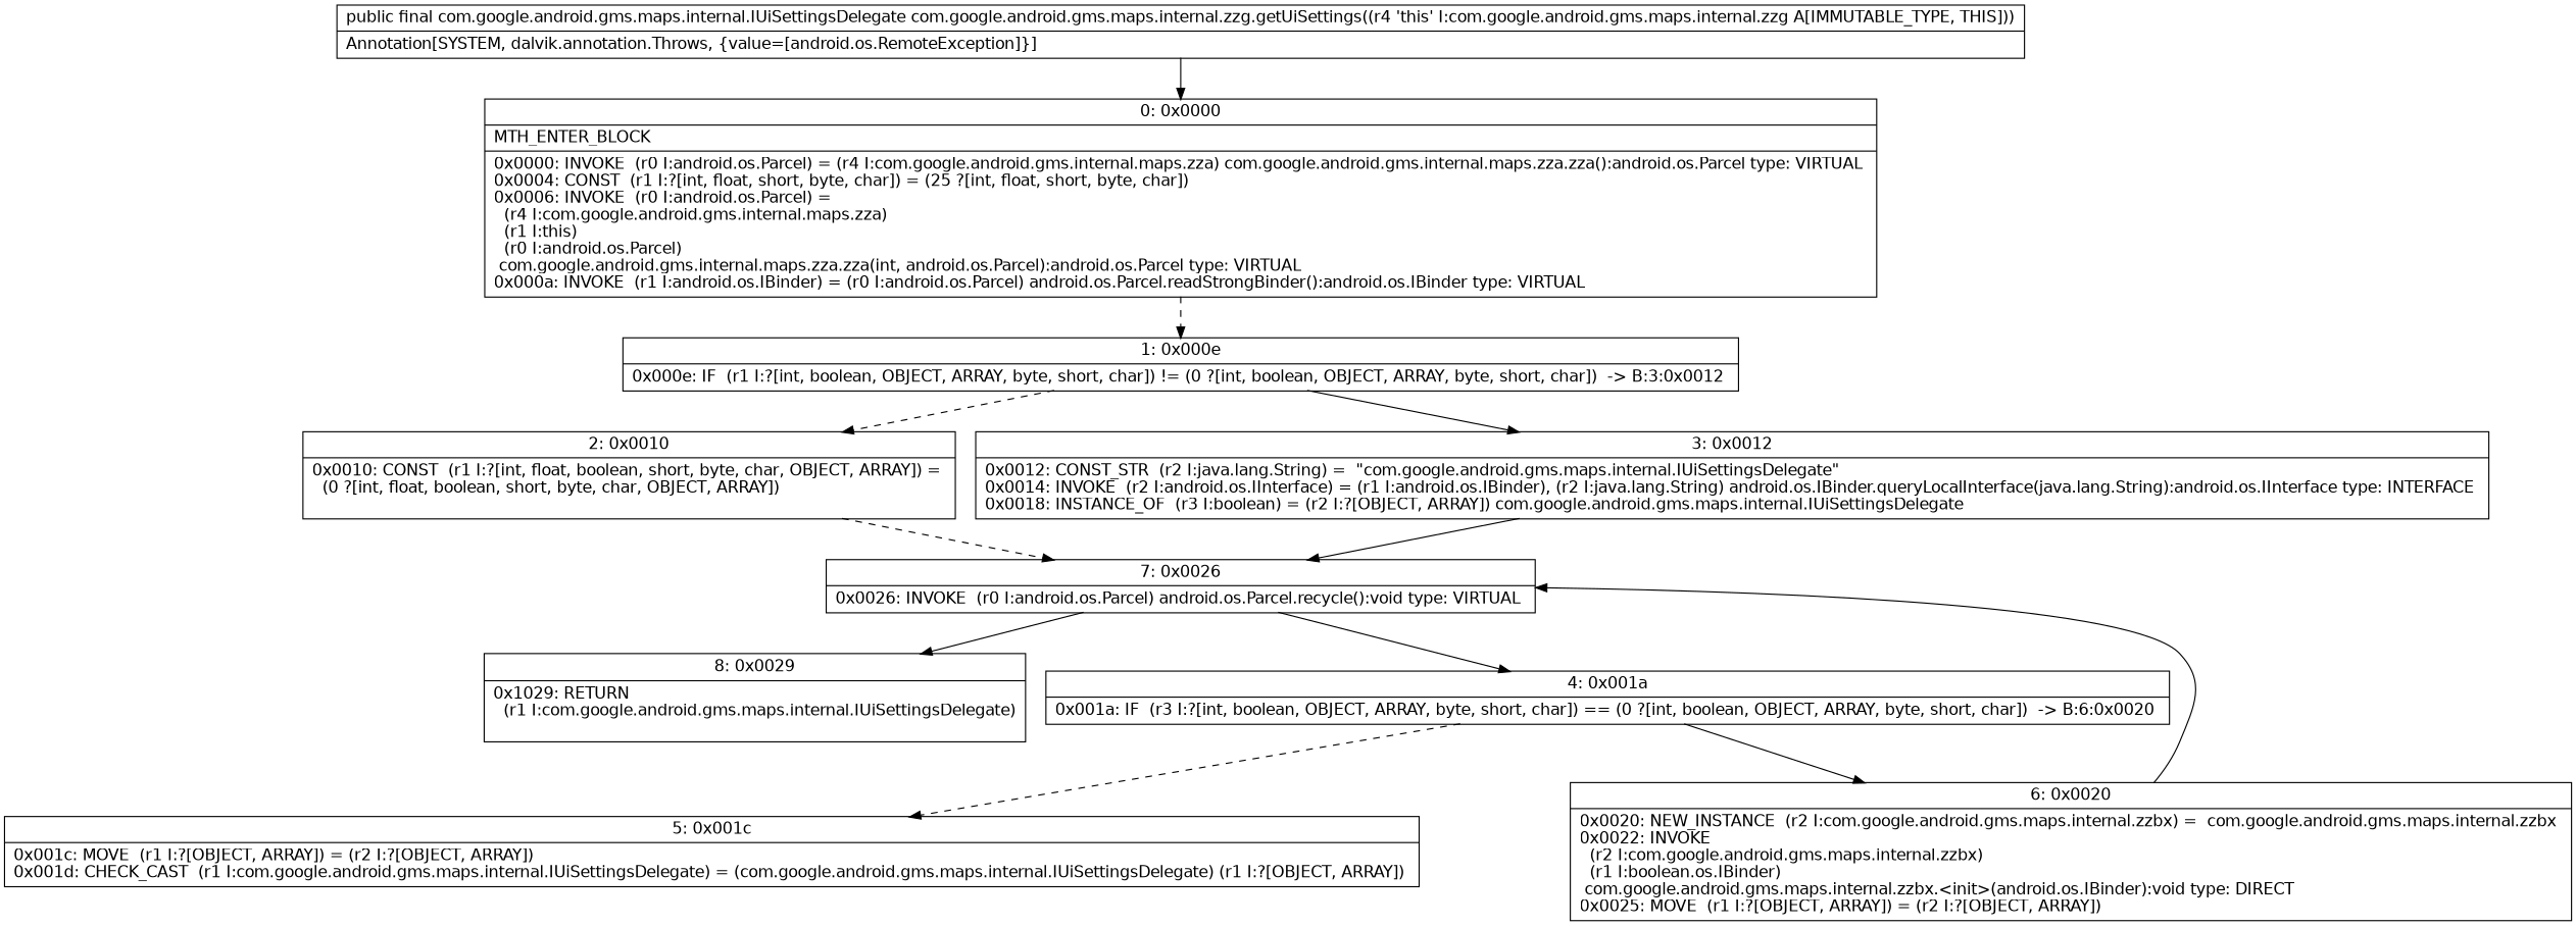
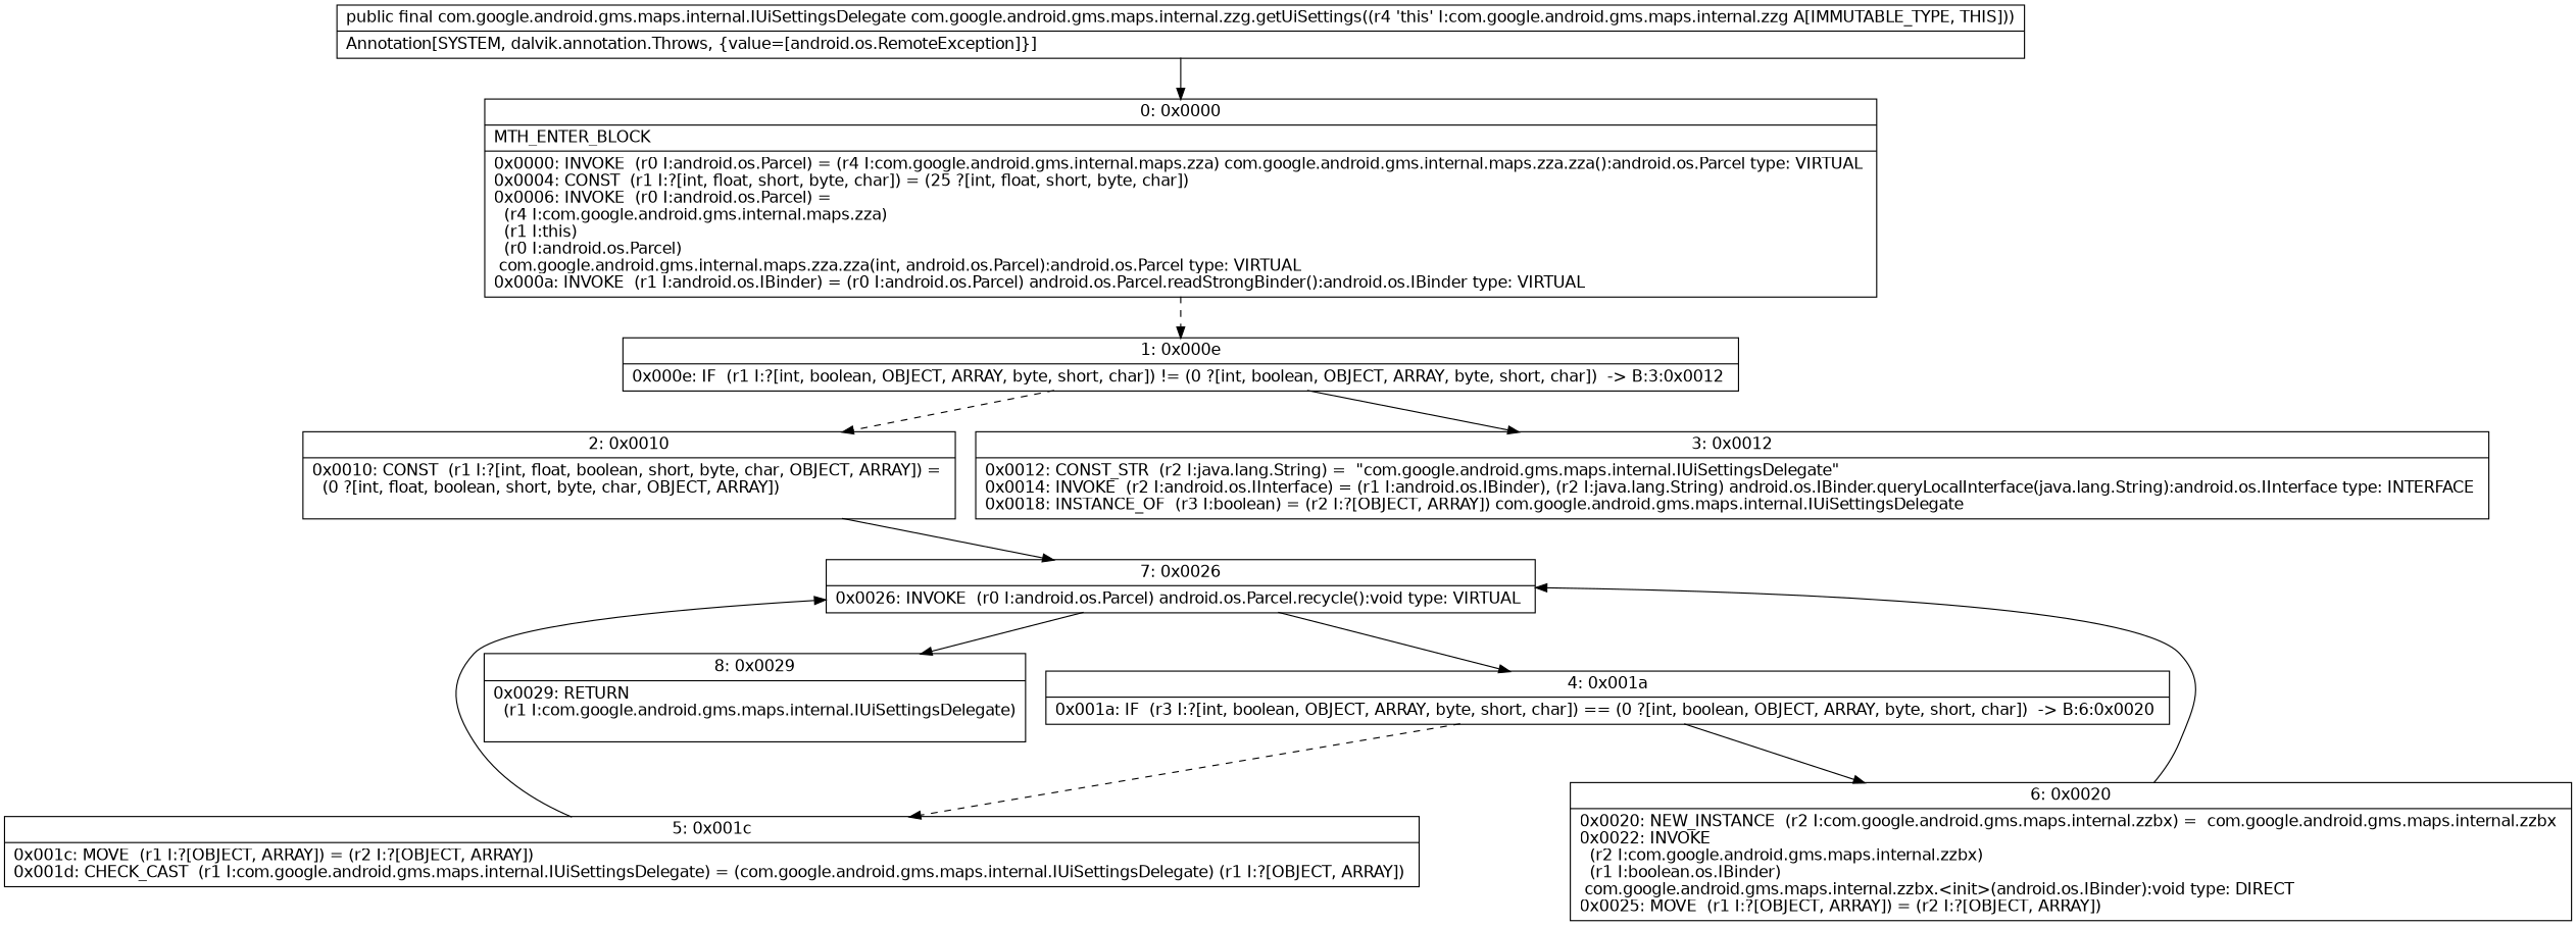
  digraph {
    fontname="DejaVu Sans"
    node [fontname="DejaVu Sans" shape=record]
    edge [fontname="DejaVu Sans"]
    n1 [label="{0\:\ 0x0000|MTH_ENTER_BLOCK\l|0x0000: INVOKE  (r0 I:android.os.Parcel) = (r4 I:com.google.android.gms.internal.maps.zza) com.google.android.gms.internal.maps.zza.zza():android.os.Parcel type: VIRTUAL \l0x0004: CONST  (r1 I:?[int, float, short, byte, char]) = (25 ?[int, float, short, byte, char]) \l0x0006: INVOKE  (r0 I:android.os.Parcel) = \l  (r4 I:com.google.android.gms.internal.maps.zza)\l  (r1 I:this)\l  (r0 I:android.os.Parcel)\l com.google.android.gms.internal.maps.zza.zza(int, android.os.Parcel):android.os.Parcel type: VIRTUAL \l0x000a: INVOKE  (r1 I:android.os.IBinder) = (r0 I:android.os.Parcel) android.os.Parcel.readStrongBinder():android.os.IBinder type: VIRTUAL \l}"]
    n2 [label="{1\:\ 0x000e|0x000e: IF  (r1 I:?[int, boolean, OBJECT, ARRAY, byte, short, char]) != (0 ?[int, boolean, OBJECT, ARRAY, byte, short, char])  \-\> B:3:0x0012 \l}"]
    n3 [label="{2\:\ 0x0010|0x0010: CONST  (r1 I:?[int, float, boolean, short, byte, char, OBJECT, ARRAY]) = \l  (0 ?[int, float, boolean, short, byte, char, OBJECT, ARRAY])\l \l}"]
    n4 [label="{3\:\ 0x0012|0x0012: CONST_STR  (r2 I:java.lang.String) =  \"com.google.android.gms.maps.internal.IUiSettingsDelegate\" \l0x0014: INVOKE  (r2 I:android.os.IInterface) = (r1 I:android.os.IBinder), (r2 I:java.lang.String) android.os.IBinder.queryLocalInterface(java.lang.String):android.os.IInterface type: INTERFACE \l0x0018: INSTANCE_OF  (r3 I:boolean) = (r2 I:?[OBJECT, ARRAY]) com.google.android.gms.maps.internal.IUiSettingsDelegate \l}"]
    n5 [label="{7\:\ 0x0026|0x0026: INVOKE  (r0 I:android.os.Parcel) android.os.Parcel.recycle():void type: VIRTUAL \l}"]
    n6 [label="{4\:\ 0x001a|0x001a: IF  (r3 I:?[int, boolean, OBJECT, ARRAY, byte, short, char]) == (0 ?[int, boolean, OBJECT, ARRAY, byte, short, char])  \-\> B:6:0x0020 \l}"]
-   n7 [label="{8\:\ 0x0029|0x1029: RETURN  \l  (r1 I:com.google.android.gms.maps.internal.IUiSettingsDelegate)\l \l}"]
+   n7 [label="{8\:\ 0x0029|0x0029: RETURN  \l  (r1 I:com.google.android.gms.maps.internal.IUiSettingsDelegate)\l \l}"]
    n8 [label="{5\:\ 0x001c|0x001c: MOVE  (r1 I:?[OBJECT, ARRAY]) = (r2 I:?[OBJECT, ARRAY]) \l0x001d: CHECK_CAST  (r1 I:com.google.android.gms.maps.internal.IUiSettingsDelegate) = (com.google.android.gms.maps.internal.IUiSettingsDelegate) (r1 I:?[OBJECT, ARRAY]) \l}"]
    n9 [label="{6\:\ 0x0020|0x0020: NEW_INSTANCE  (r2 I:com.google.android.gms.maps.internal.zzbx) =  com.google.android.gms.maps.internal.zzbx \l0x0022: INVOKE  \l  (r2 I:com.google.android.gms.maps.internal.zzbx)\l  (r1 I:boolean.os.IBinder)\l com.google.android.gms.maps.internal.zzbx.\<init\>(android.os.IBinder):void type: DIRECT \l0x0025: MOVE  (r1 I:?[OBJECT, ARRAY]) = (r2 I:?[OBJECT, ARRAY]) \l}"]
    n10 [label="{public final com.google.android.gms.maps.internal.IUiSettingsDelegate com.google.android.gms.maps.internal.zzg.getUiSettings((r4 'this' I:com.google.android.gms.maps.internal.zzg A[IMMUTABLE_TYPE, THIS]))  | Annotation[SYSTEM, dalvik.annotation.Throws, \{value=[android.os.RemoteException]\}]\l}"]
    n1 -> n2 [style=dashed]
    n2 -> n3 [style=dashed]
    n2 -> n4
-   n3 -> n5 [style=dashed]
+   n3 -> n5
    n5 -> n6
    n5 -> n7
    n6 -> n8 [style=dashed]
    n6 -> n9
-   n4 -> n5
+   n8 -> n5
    n9 -> n5
    n10 -> n1
  }
